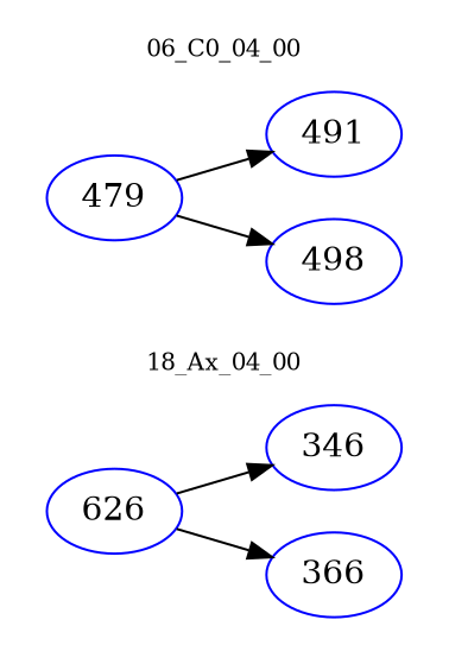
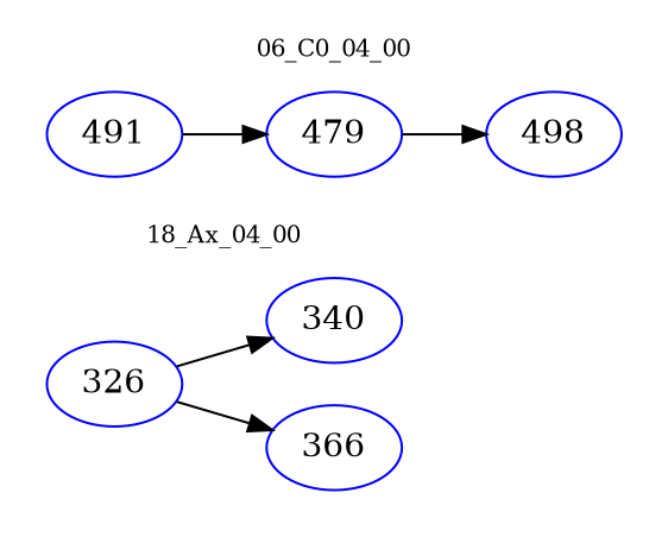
  digraph {
    rankdir=LR
    node [color=blue]
    edge [color=black]
-   n1 [label=626]
+   n1 [label=326]
    n2 [label=366]
-   n3 [label=346]
+   n3 [label=340]
    n4 [label=479]
    n5 [label=498]
    n6 [label=491]
    subgraph cluster_1 {
      color=white
      fontsize=10
      label="18_Ax_04_00"
      n1
      n2
      n3
    }
    subgraph cluster_2 {
      color=white
      fontsize=10
      label="06_C0_04_00"
      n4
      n5
      n6
    }
    n1 -> n2
    n1 -> n3
    n4 -> n5
-   n4 -> n6
+   n6 -> n4
  }
